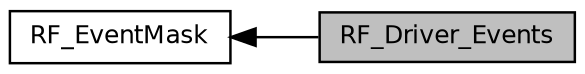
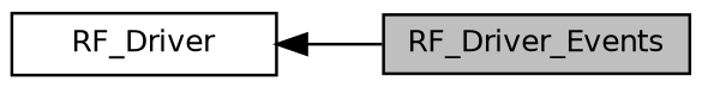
  digraph {
    rankdir=LR
    node [color=black fontname=Helvetica fontsize=10 shape=record style=filled]
-   n1 [fillcolor=white height=0.2 label=RF_EventMask width=0.4]
+   n1 [fillcolor=white height=0.2 label=RF_Driver width=0.4]
    n2 [fillcolor=grey75 fontcolor=black height=0.2 label=RF_Driver_Events width=0.4]
    n1 -> n2 [dir=back fontname=Helvetica fontsize=10 labelfontname=Helvetica labelfontsize=10 shape=plaintext style=solid]
  }
